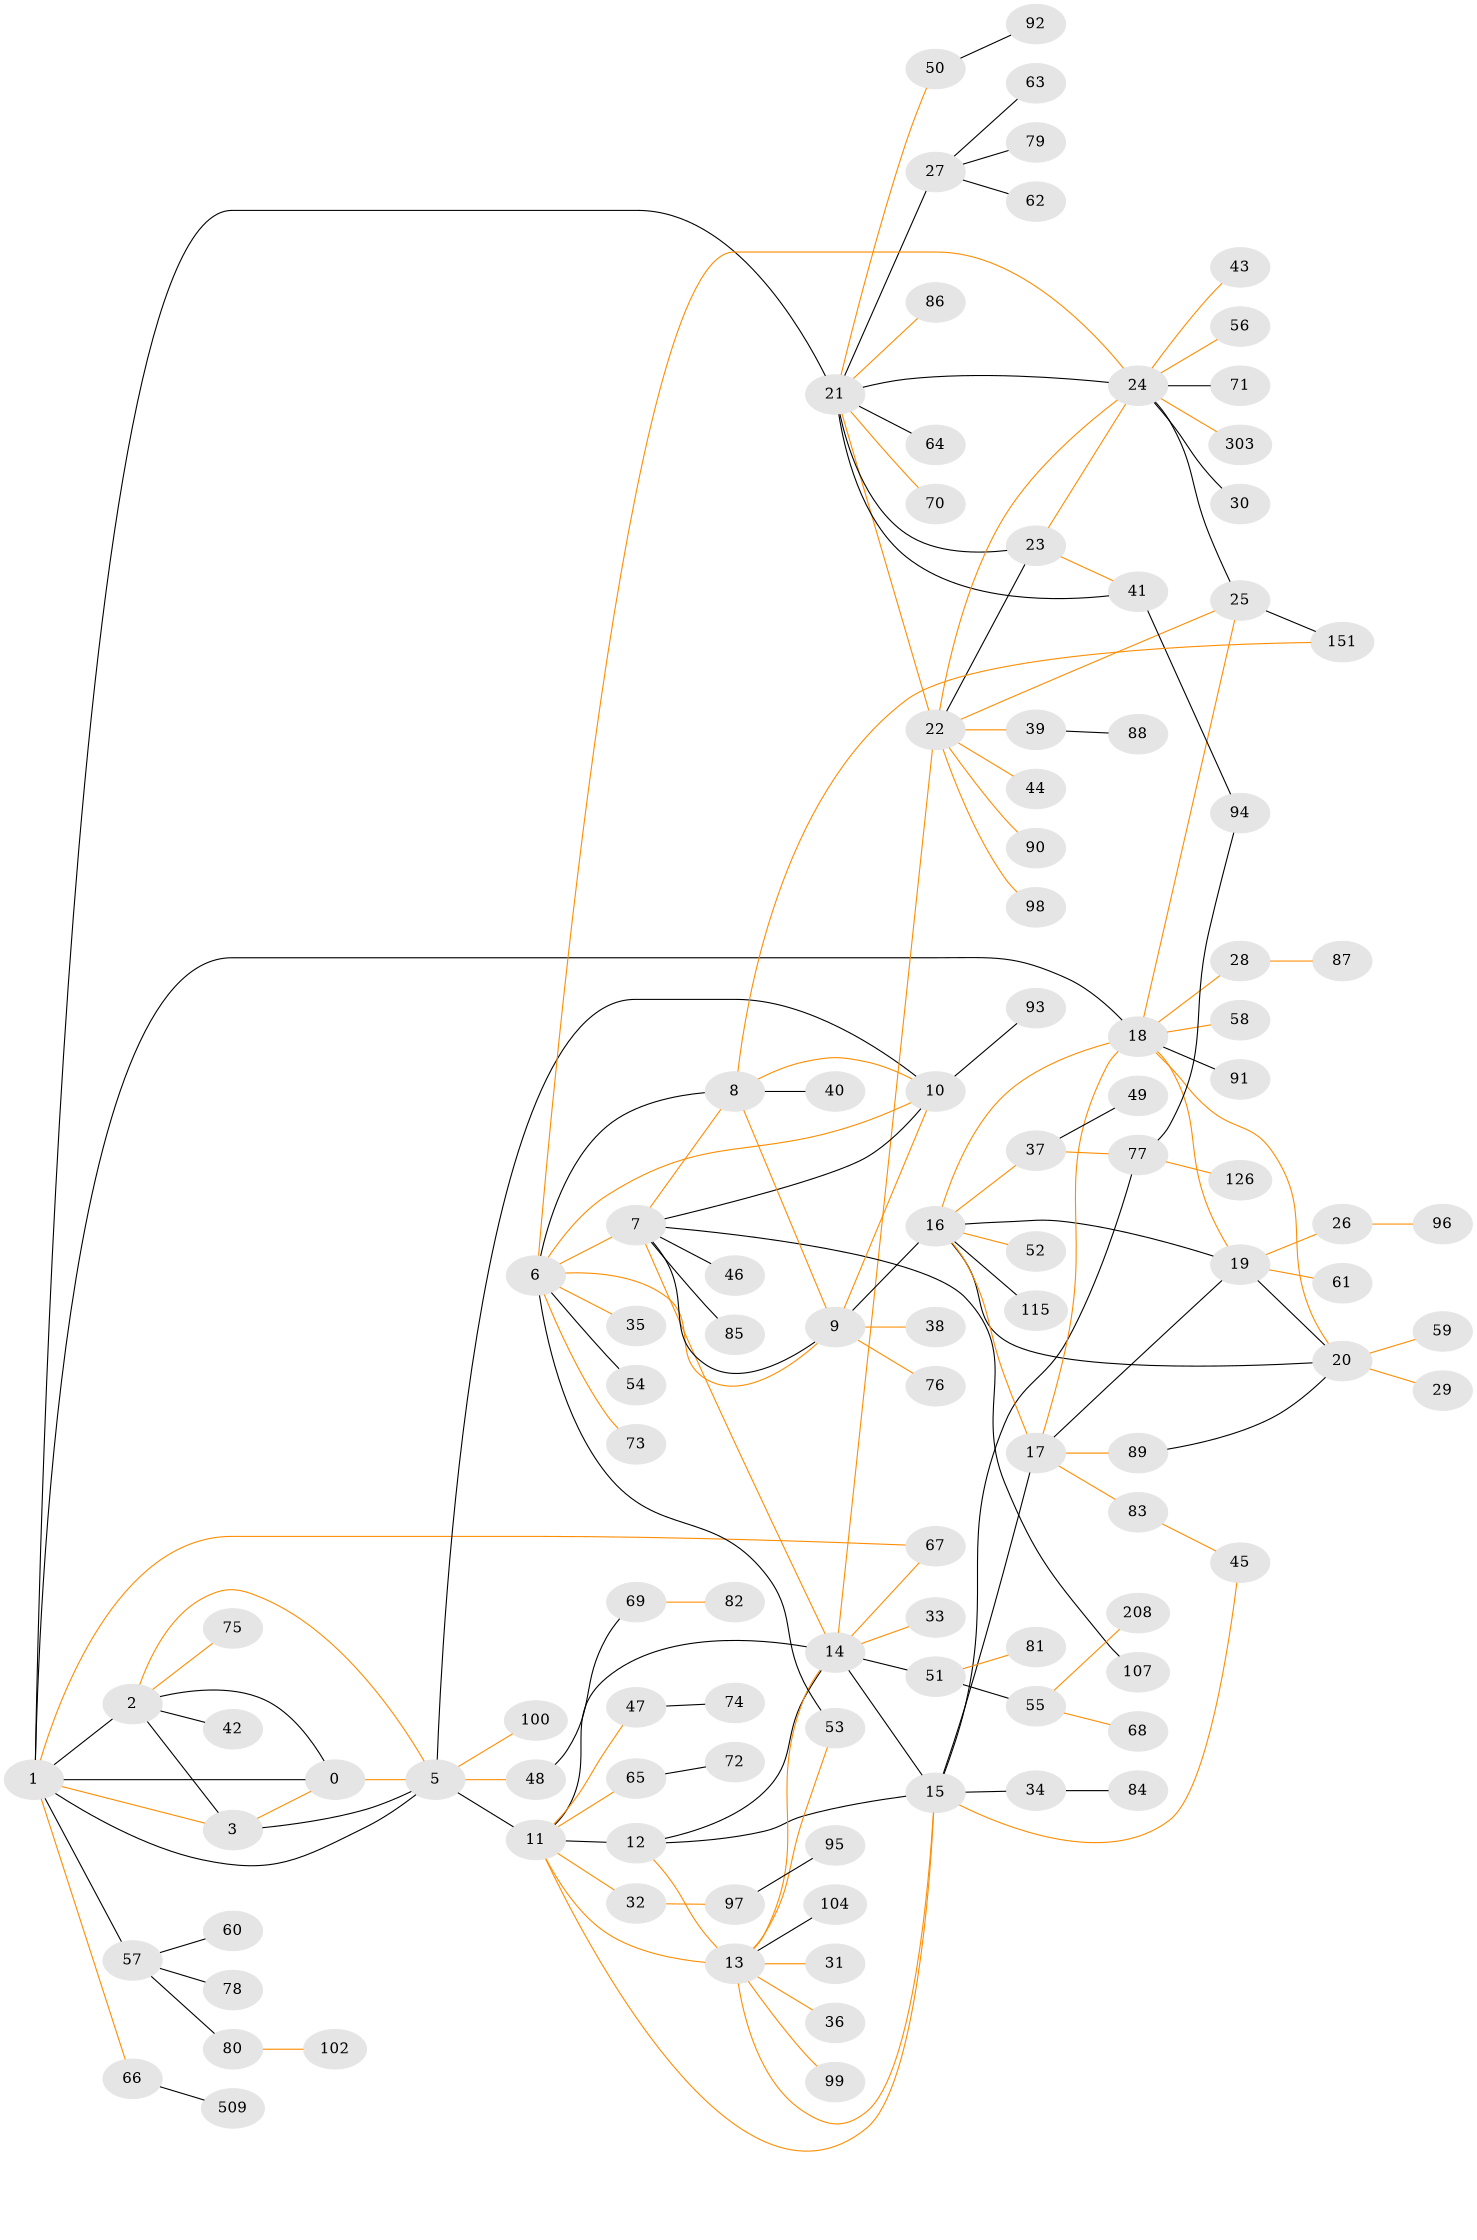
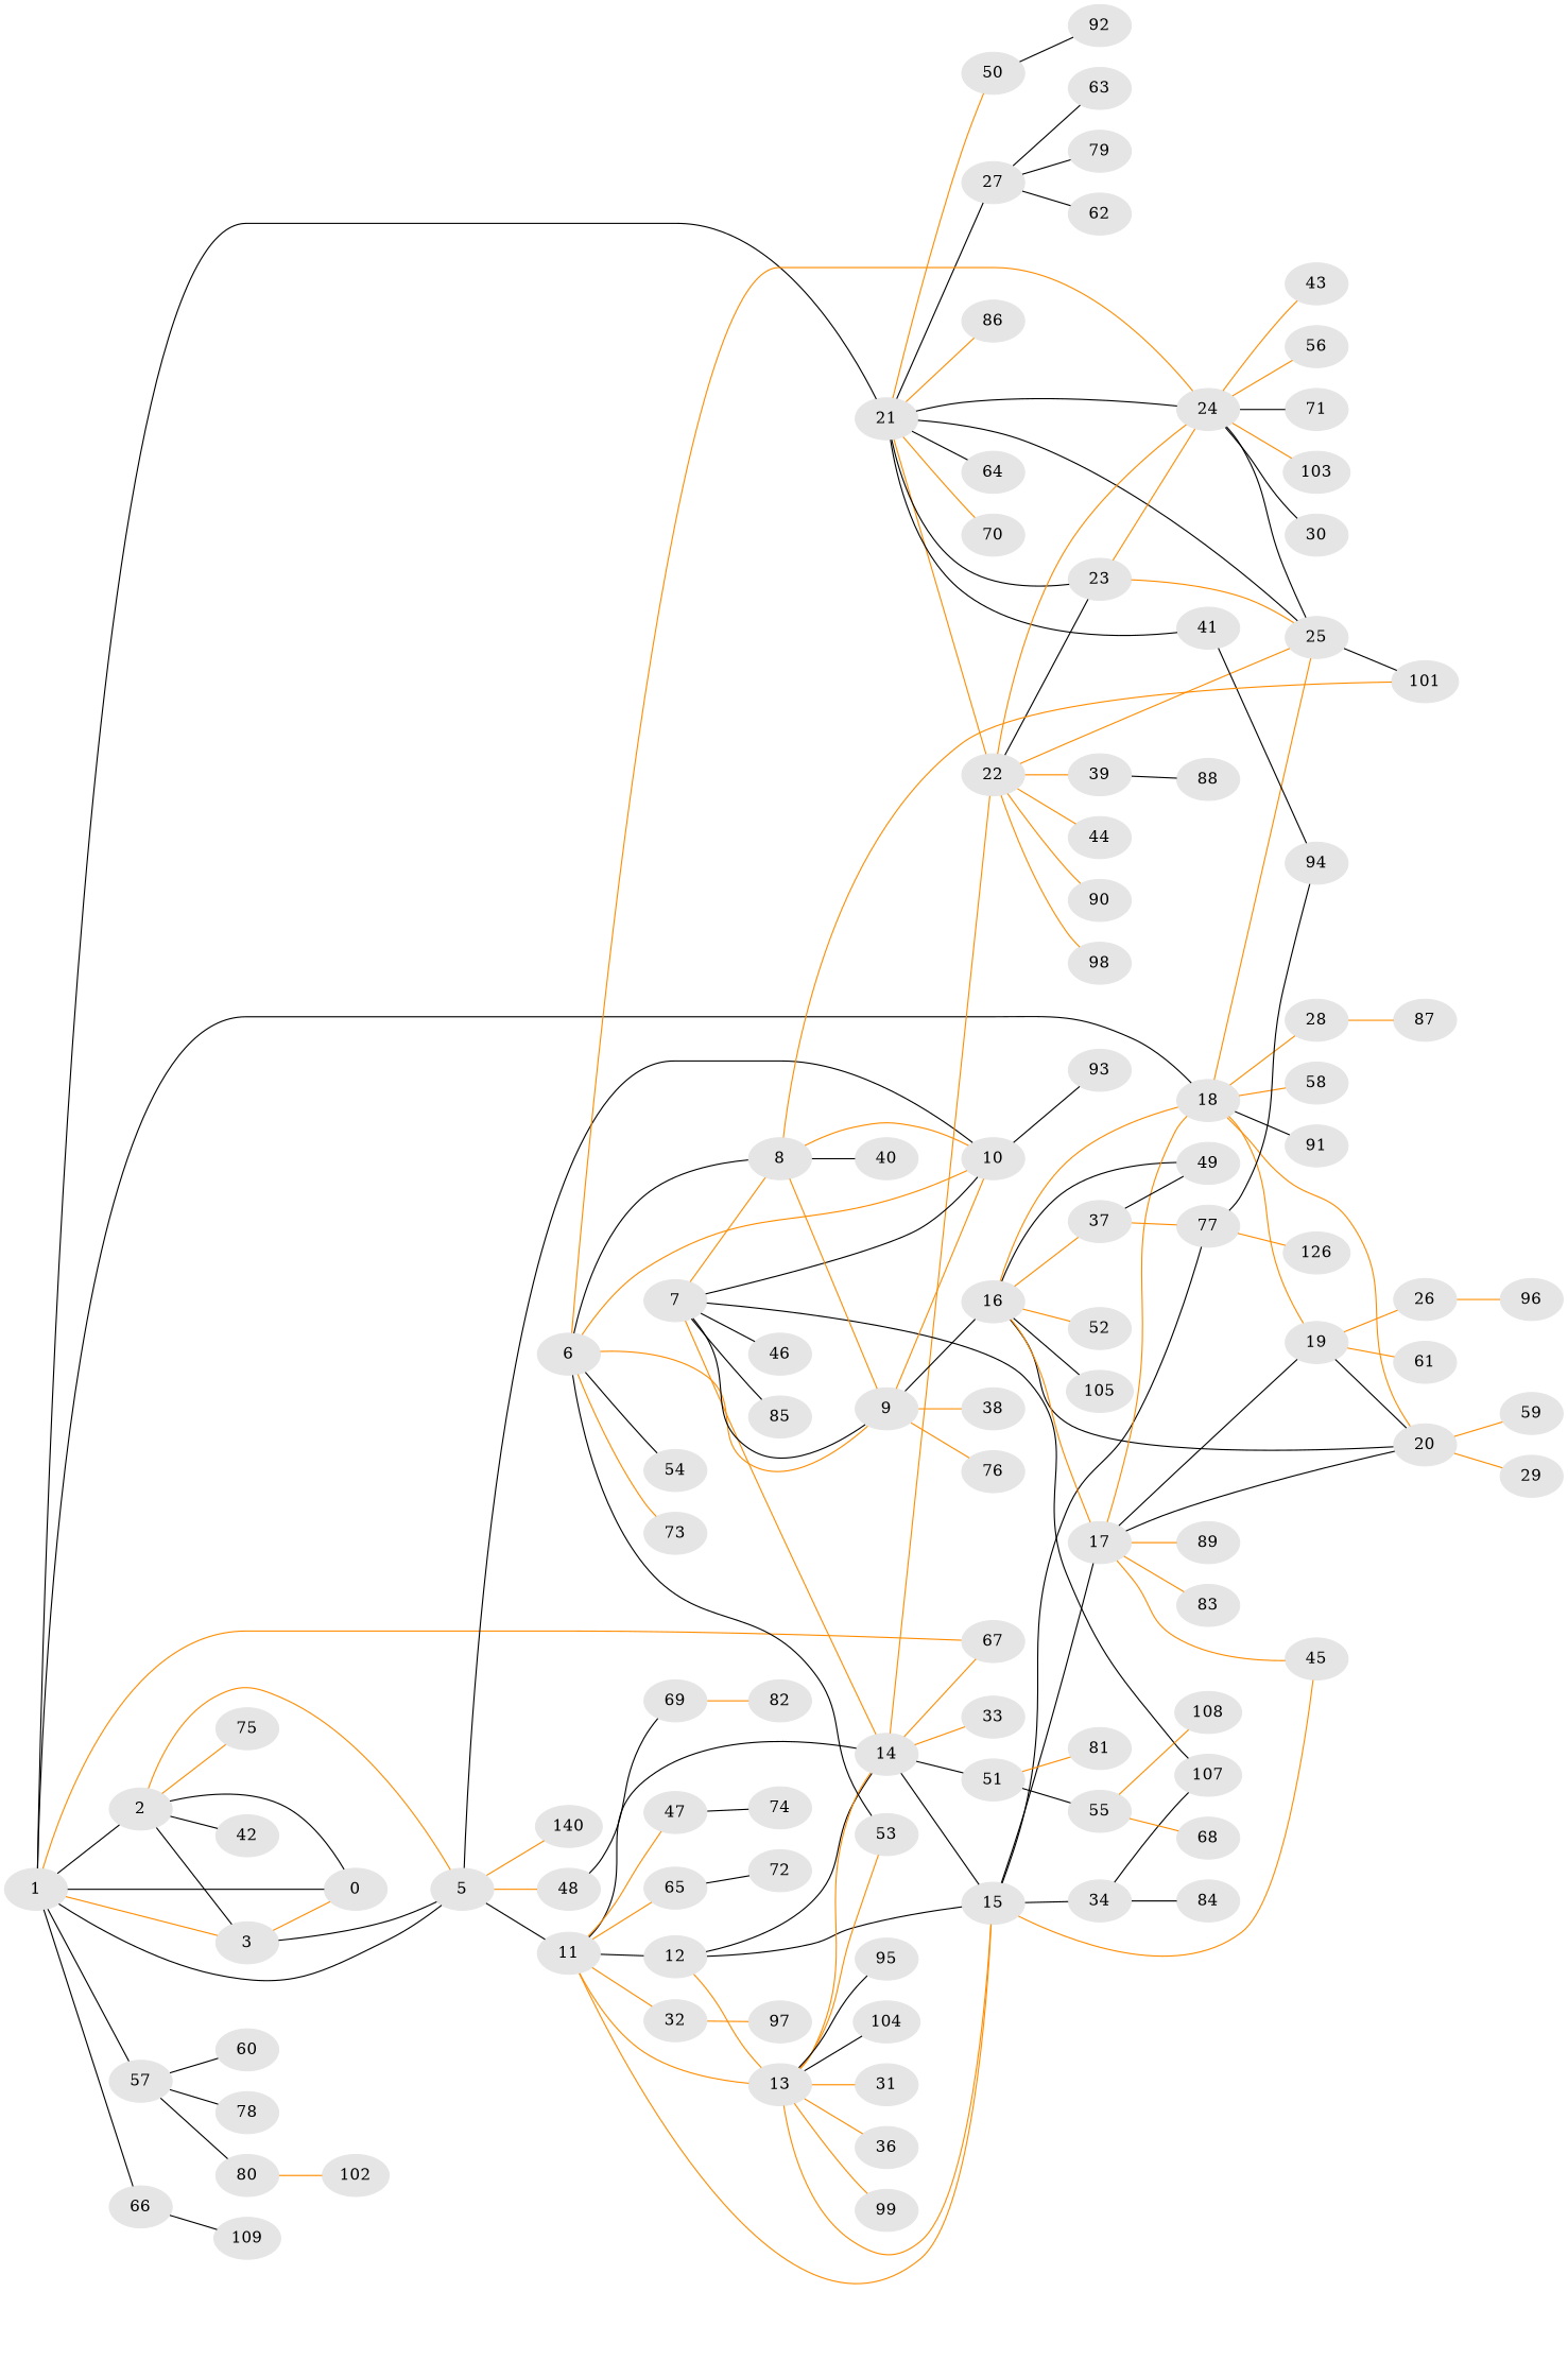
  graph {
    rankdir=LR
    node [color=gray90 style=filled]
    edge [color=darkorange]
    1
    2
    3
    n4 [label=0]
    5
    18
    21
    57
    66
    67
    42
    75
    10
    11
    48
-   100
+   100 [label=140]
    19
    20
    25
    28
    58
    91
    24
    22
    23
    27
    41
    50
    64
    70
    86
    60
    78
    80
-   109 [label=509]
+   109
    93
    14
    12
    13
    15
    32
    47
    65
    69
    6
    7
    8
    9
-   35
    53
    54
    73
    46
    85
    107
    40
-   101 [label=151]
+   101
    16
    38
    76
    30
    43
    56
    71
-   103 [label=303]
+   103
    33
    51
    17
    37
    52
-   105 [label=115]
+   105
    31
    36
    95
    99
    104
    34
    45
    77
    97
    74
    72
    39
    44
    90
    98
    55
    81
    83
    89
    84
    94
    n93 [label=126]
    26
    61
    29
    59
    49
    87
    96
    62
    63
    79
    92
    88
    82
    68
-   108 [label=208]
+   108
    102
    1 -- 2 [color=black]
    1 -- 3
    1 -- n4 [color=black]
    1 -- 5 [color=black]
    1 -- 18 [color=black]
    1 -- 21 [color=black]
    1 -- 57 [color=black]
-   1 -- 66
+   1 -- 66 [color=black]
    1 -- 67
    2 -- 3 [color=black]
    2 -- n4 [color=black]
    2 -- 5
    2 -- 42 [color=black]
    2 -- 75
    3 -- n4
    3 -- 5 [color=black]
-   n4 -- 5
    5 -- 10 [color=black]
    5 -- 11 [color=black]
    5 -- 48
    5 -- 100
    18 -- 19
    18 -- 20
    18 -- 25
    18 -- 28
    18 -- 58
    18 -- 91 [color=black]
+   21 -- 25 [color=black]
    21 -- 24 [color=black]
    21 -- 22
    21 -- 23 [color=black]
    21 -- 27 [color=black]
    21 -- 41 [color=black]
    21 -- 50
    21 -- 64 [color=black]
    21 -- 70
    21 -- 86
    57 -- 60 [color=black]
    57 -- 78 [color=black]
    57 -- 80 [color=black]
    66 -- 109 [color=black]
    10 -- 93 [color=black]
    11 -- 14 [color=black]
    11 -- 12 [color=black]
    11 -- 13
    11 -- 15
    11 -- 32
    11 -- 47
    11 -- 65
    48 -- 69 [color=black]
    19 -- 20 [color=black]
    19 -- 26
    19 -- 61
    20 -- 29
    20 -- 59
    25 -- 101 [color=black]
    28 -- 87
    24 -- 25 [color=black]
    24 -- 30 [color=black]
    24 -- 43
    24 -- 56
    24 -- 71 [color=black]
    24 -- 103
    22 -- 25
    22 -- 24
    22 -- 23 [color=black]
    22 -- 39
    22 -- 44
    22 -- 90
    22 -- 98
-   23 -- 41
+   23 -- 25
    23 -- 24
    27 -- 62 [color=black]
    27 -- 63 [color=black]
    27 -- 79 [color=black]
    41 -- 94 [color=black]
    50 -- 92 [color=black]
    80 -- 102
    14 -- 67
    14 -- 22
    14 -- 15 [color=black]
    14 -- 33
    14 -- 51 [color=black]
    12 -- 14 [color=black]
    12 -- 13
    12 -- 15 [color=black]
    13 -- 14
    13 -- 15
    13 -- 53
    13 -- 31
    13 -- 36
-   97 -- 95 [color=black]
+   13 -- 95 [color=black]
    13 -- 99
    13 -- 104 [color=black]
    15 -- 17 [color=black]
    15 -- 34 [color=black]
    15 -- 45
    15 -- 77 [color=black]
    32 -- 97
    47 -- 74 [color=black]
    65 -- 72 [color=black]
    69 -- 82
    6 -- 10
    6 -- 24
-   6 -- 7
    6 -- 8 [color=black]
    6 -- 9
-   6 -- 35
    6 -- 53 [color=black]
    6 -- 54 [color=black]
    6 -- 73
    7 -- 10 [color=black]
    7 -- 14
    7 -- 8
    7 -- 9 [color=black]
    7 -- 46 [color=black]
    7 -- 85 [color=black]
    7 -- 107 [color=black]
    8 -- 10
    8 -- 9
    8 -- 40 [color=black]
    8 -- 101
    9 -- 10
    9 -- 16 [color=black]
    9 -- 38
    9 -- 76
    16 -- 18
-   16 -- 19 [color=black]
+   16 -- 49 [color=black]
    16 -- 20 [color=black]
    16 -- 17
    16 -- 37
    16 -- 52
    16 -- 105 [color=black]
    51 -- 55 [color=black]
    51 -- 81
    17 -- 18
    17 -- 19 [color=black]
-   89 -- 20 [color=black]
-   83 -- 45
+   17 -- 20 [color=black]
+   17 -- 45
    17 -- 83
    17 -- 89
    37 -- 77
    37 -- 49 [color=black]
+   34 -- 107 [color=black]
    34 -- 84 [color=black]
    77 -- 94 [color=black]
    77 -- n93
    39 -- 88 [color=black]
    55 -- 68
    55 -- 108
    26 -- 96
  }
